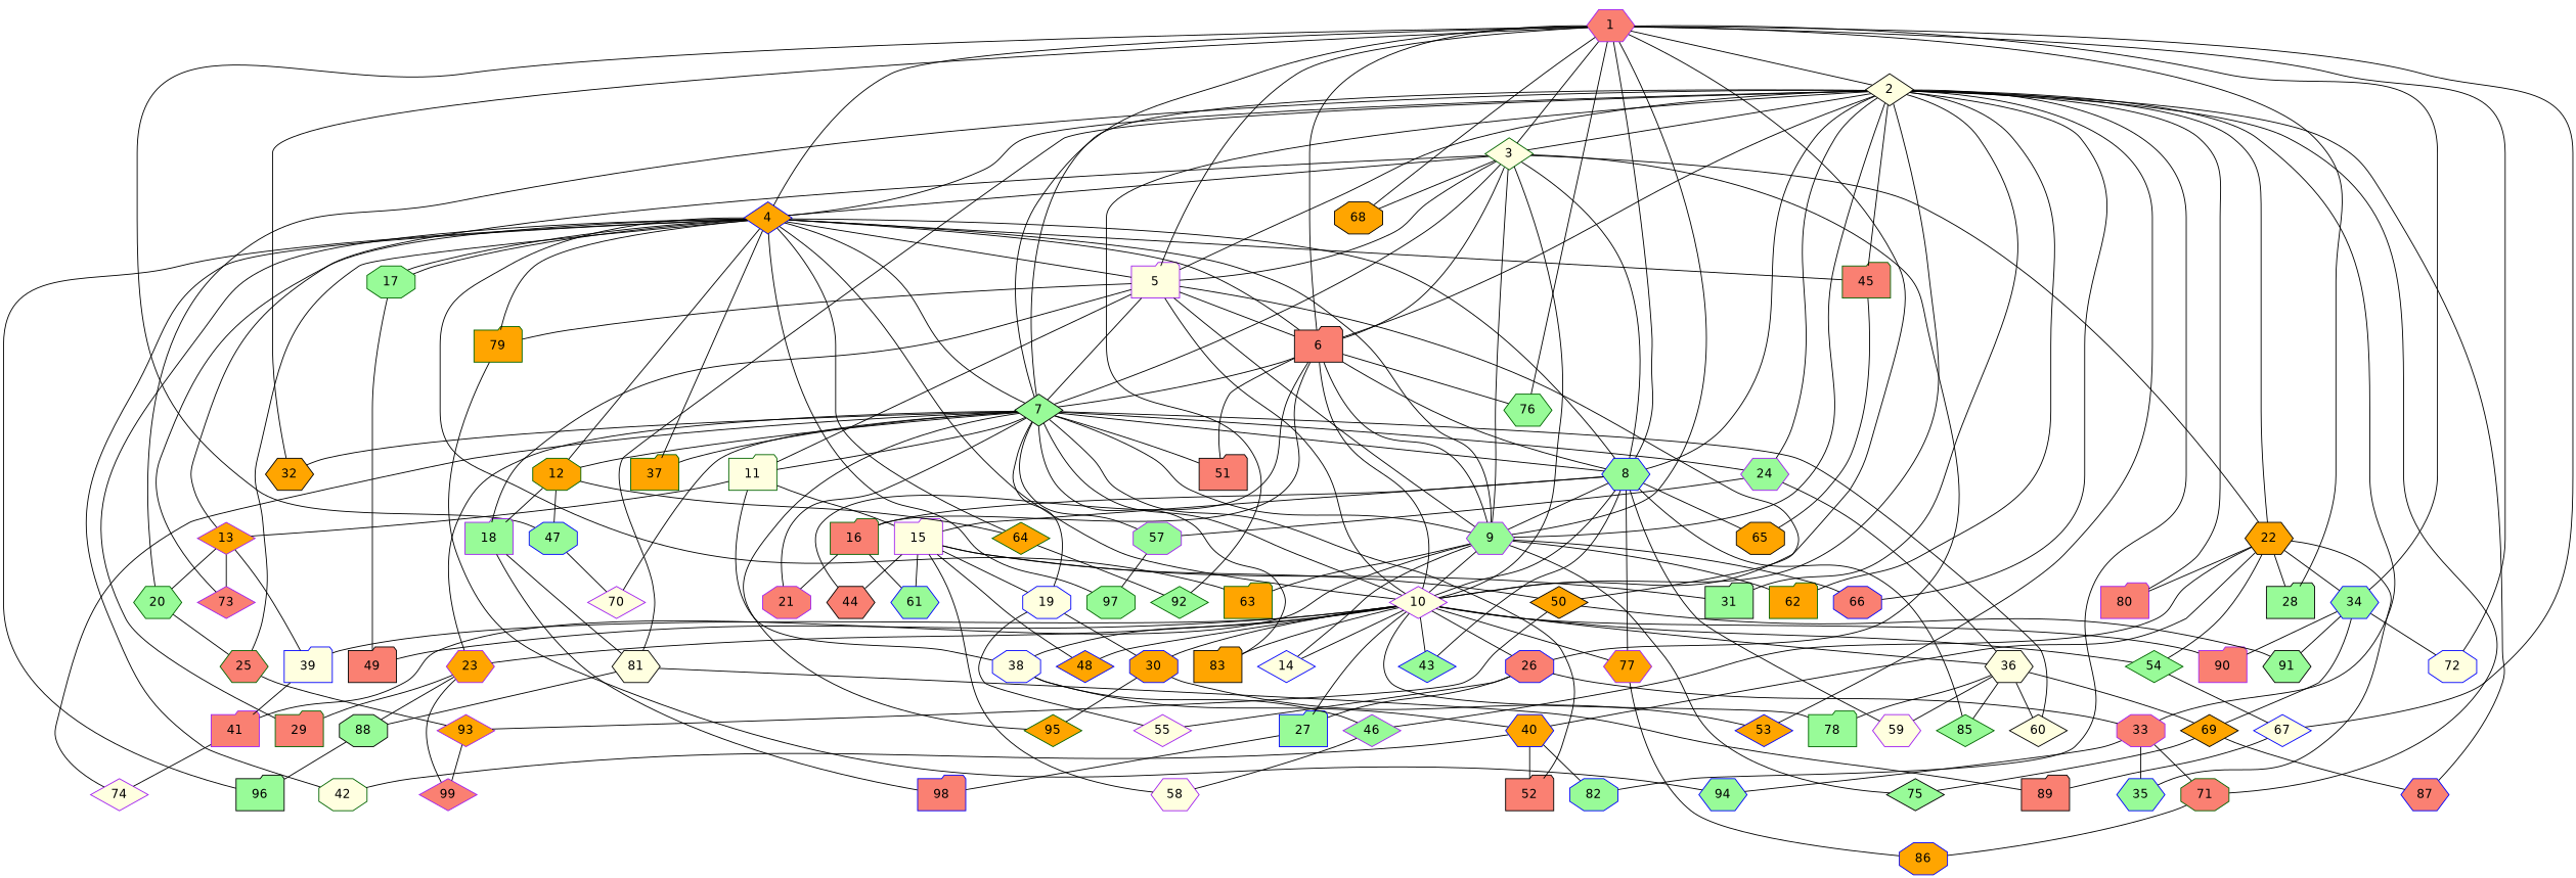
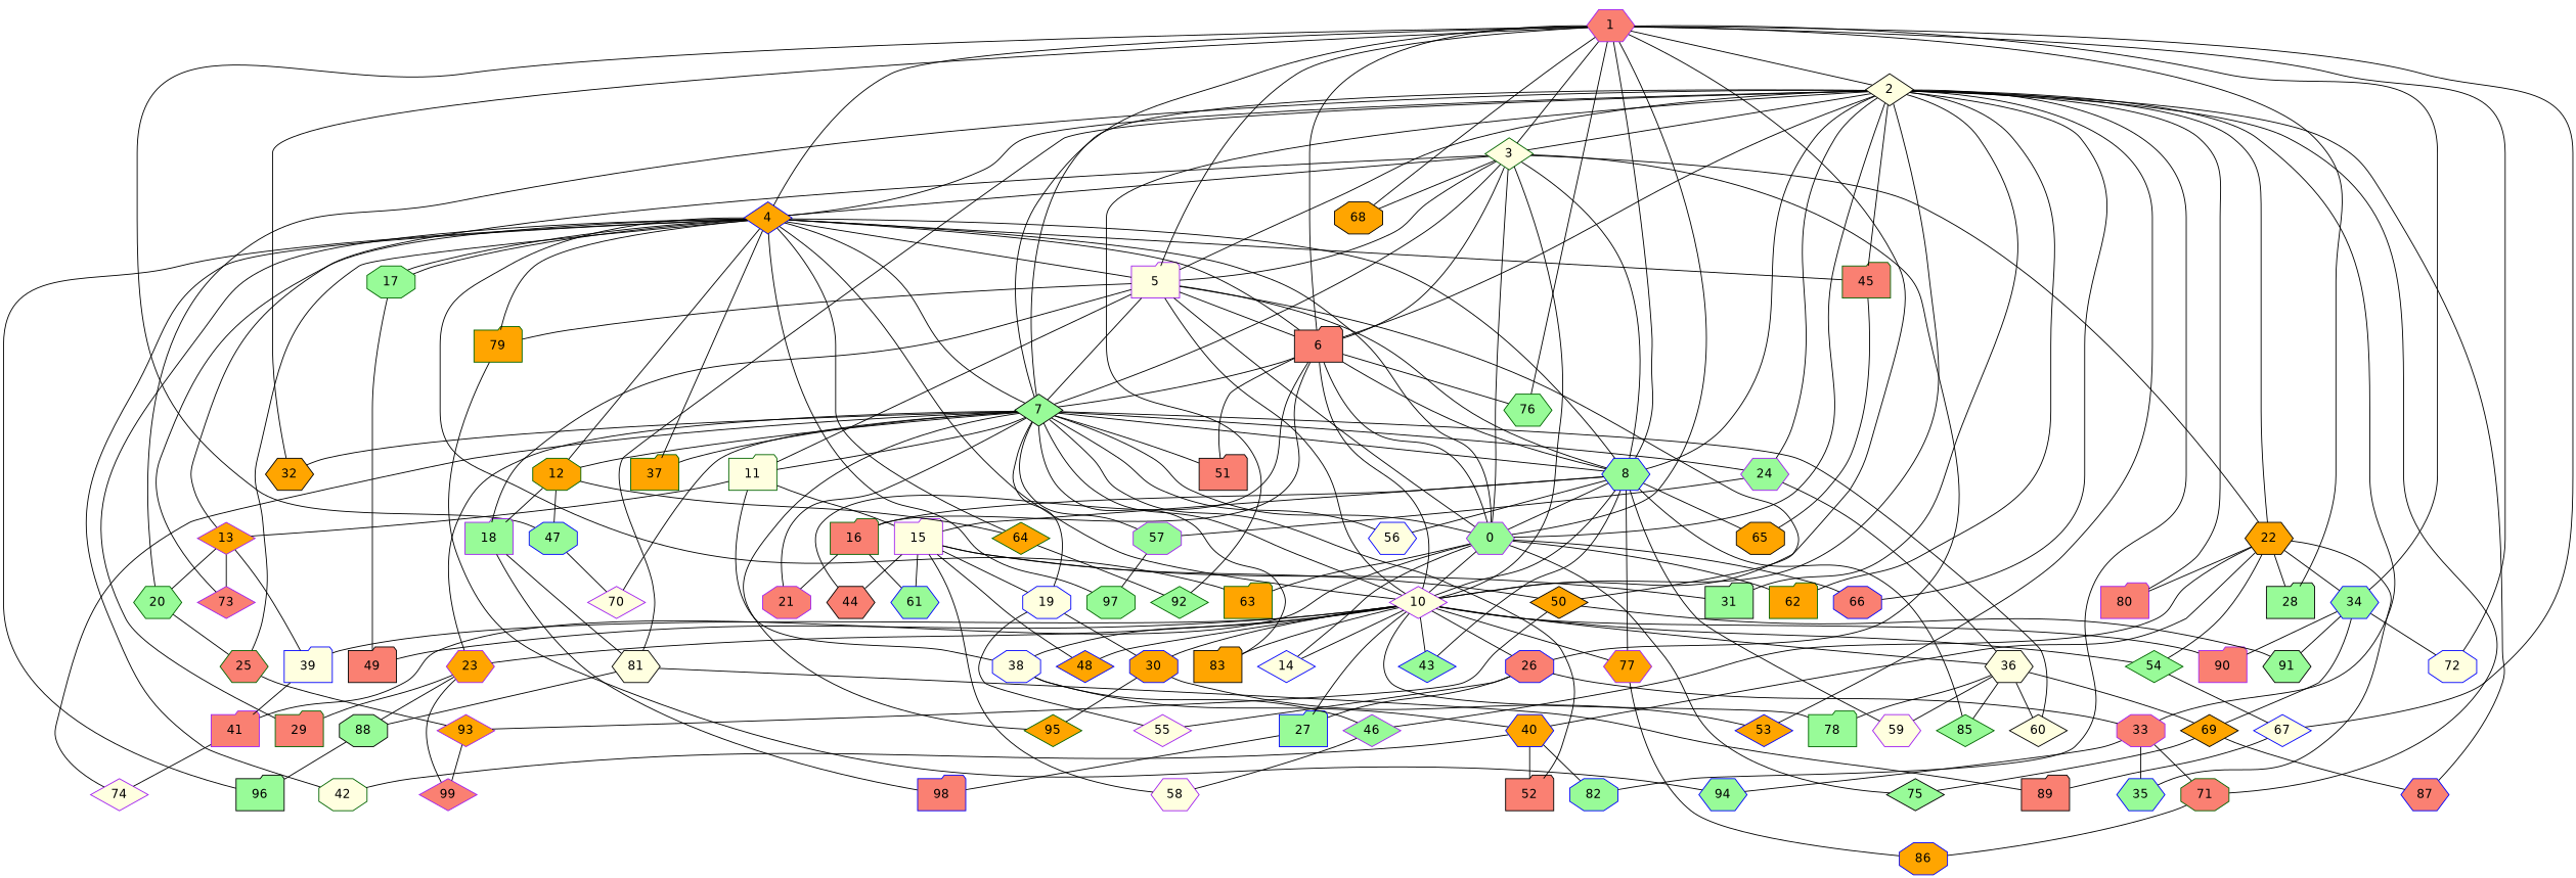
  graph {
    fontname="DejaVu Sans"
    node [color=blue fillcolor=palegreen fontname="DejaVu Sans" shape=diamond style=filled]
    edge [fontname="DejaVu Sans"]
    1 [color=purple fillcolor=salmon shape=hexagon]
    2 [color=black fillcolor=lightyellow]
    3 [color=darkgreen fillcolor=lightyellow]
    4 [fillcolor=orange]
    5 [color=purple fillcolor=lightyellow shape=folder]
    6 [color=black fillcolor=salmon shape=folder]
    7 [color=black]
    8 [shape=hexagon]
-   9 [color=purple shape=hexagon]
+   9 [color=purple shape=hexagon label=0]
    10 [color=purple fillcolor=lightyellow]
    28 [color=black shape=folder]
    32 [color=black fillcolor=orange shape=hexagon]
    34 [shape=hexagon]
    47 [shape=octagon]
    67 [fillcolor=lightyellow]
    68 [color=black fillcolor=orange shape=octagon]
    72 [fillcolor=lightyellow shape=octagon]
    76 [color=darkgreen shape=hexagon]
    20 [color=darkgreen shape=hexagon]
    22 [color=black fillcolor=orange shape=hexagon]
    24 [color=purple shape=hexagon]
    31 [color=black shape=folder]
    33 [color=purple fillcolor=salmon shape=octagon]
    45 [color=darkgreen fillcolor=salmon shape=folder]
    53 [fillcolor=orange]
    62 [color=darkgreen fillcolor=orange shape=folder]
    66 [fillcolor=salmon shape=octagon]
    71 [color=darkgreen fillcolor=salmon shape=octagon]
    80 [color=purple fillcolor=salmon shape=folder]
    81 [color=black fillcolor=lightyellow shape=hexagon]
    82 [shape=octagon]
    87 [fillcolor=salmon shape=hexagon]
    92 [color=darkgreen]
    13 [color=purple fillcolor=orange]
    26 [fillcolor=salmon shape=octagon]
    12 [color=darkgreen fillcolor=orange shape=octagon]
    17 [color=darkgreen shape=octagon]
    25 [color=darkgreen fillcolor=salmon shape=hexagon]
    29 [color=darkgreen fillcolor=salmon shape=folder]
    37 [color=darkgreen fillcolor=orange shape=folder]
    42 [color=darkgreen fillcolor=lightyellow shape=octagon]
    63 [color=darkgreen fillcolor=orange shape=folder]
    64 [color=darkgreen fillcolor=orange]
    73 [color=purple fillcolor=salmon]
    79 [color=darkgreen fillcolor=orange shape=folder]
    96 [color=black shape=folder]
    97 [color=darkgreen shape=octagon]
    11 [color=darkgreen fillcolor=lightyellow shape=folder]
    18 [color=purple shape=folder]
    50 [color=black fillcolor=orange]
    16 [color=darkgreen fillcolor=salmon shape=folder]
    44 [color=black fillcolor=salmon shape=hexagon]
    51 [color=black fillcolor=salmon shape=folder]
    19 [fillcolor=lightyellow shape=octagon]
    21 [color=purple fillcolor=salmon shape=octagon]
    23 [color=purple fillcolor=orange shape=hexagon]
    52 [color=black fillcolor=salmon shape=folder]
+   56 [fillcolor=lightyellow shape=hexagon]
    57 [color=purple shape=octagon]
    60 [color=black fillcolor=lightyellow]
    70 [color=purple fillcolor=lightyellow]
    74 [color=purple fillcolor=lightyellow]
    83 [color=black fillcolor=orange shape=folder]
    95 [color=darkgreen fillcolor=orange]
    15 [color=purple fillcolor=lightyellow shape=folder]
    43
    59 [color=purple fillcolor=lightyellow shape=hexagon]
    65 [color=black fillcolor=orange shape=octagon]
    77 [color=purple fillcolor=orange shape=hexagon]
    85 [color=darkgreen]
    14 [fillcolor=lightyellow]
    41 [color=purple fillcolor=salmon shape=folder]
    75 [color=black]
    27 [shape=folder]
    30 [fillcolor=orange shape=octagon]
    36 [color=black fillcolor=lightyellow shape=hexagon]
    38 [fillcolor=lightyellow shape=octagon]
    39 [fillcolor=lightyellow shape=folder]
    48 [fillcolor=orange]
    49 [color=black fillcolor=salmon shape=folder]
    54 [color=darkgreen]
    78 [color=darkgreen shape=folder]
    90 [color=purple fillcolor=salmon shape=folder]
    69 [color=black fillcolor=orange]
    91 [color=black shape=hexagon]
    89 [color=black fillcolor=salmon shape=folder]
    35 [shape=hexagon]
    40 [fillcolor=orange shape=hexagon]
    46 [color=purple]
    94 [shape=hexagon]
    86 [fillcolor=orange shape=octagon]
    88 [color=black shape=octagon]
    55 [color=purple fillcolor=lightyellow]
    93 [color=purple fillcolor=orange]
    98 [fillcolor=salmon shape=folder]
    61 [shape=hexagon]
    99 [color=purple fillcolor=salmon]
    58 [color=purple fillcolor=lightyellow shape=hexagon]
    1 -- 2
    1 -- 3
    1 -- 4
    1 -- 5
    1 -- 6
    1 -- 7
    1 -- 8
    1 -- 9
    1 -- 10
    1 -- 28
    1 -- 32
    1 -- 34
    1 -- 47
    1 -- 67
    1 -- 68
    1 -- 72
    1 -- 76
    2 -- 3
    2 -- 4
    2 -- 5
    2 -- 6
    2 -- 7
    2 -- 8
    2 -- 9
    2 -- 10
    2 -- 20
    2 -- 22
    2 -- 24
    2 -- 31
    2 -- 33
    2 -- 45
    2 -- 53
    2 -- 62
    2 -- 66
    2 -- 71
    2 -- 80
    2 -- 81
    2 -- 82
    2 -- 87
    2 -- 92
    3 -- 4
    3 -- 5
    3 -- 6
    3 -- 7
    3 -- 8
    3 -- 9
    3 -- 10
    3 -- 68
    3 -- 22
    3 -- 13
    3 -- 26
    4 -- 5
    4 -- 6
    4 -- 7
    4 -- 8
    4 -- 9
    4 -- 10
    4 -- 45
    4 -- 12
    4 -- 17
    4 -- 17
    4 -- 25
    4 -- 29
    4 -- 37
    4 -- 42
    4 -- 63
    4 -- 64
    4 -- 73
    4 -- 79
    4 -- 96
    4 -- 97
    5 -- 6
    5 -- 7
+   5 -- 8
    5 -- 9
    5 -- 10
    5 -- 79
    5 -- 11
    5 -- 18
    5 -- 50
    6 -- 7
    6 -- 8
    6 -- 9
    6 -- 10
    6 -- 76
    6 -- 16
    6 -- 44
    6 -- 51
    7 -- 8
    7 -- 9
    7 -- 10
    7 -- 32
    7 -- 24
    7 -- 12
    7 -- 37
    7 -- 11
    7 -- 51
    7 -- 19
    7 -- 21
    7 -- 23
    7 -- 52
+   7 -- 56
    7 -- 57
    7 -- 60
    7 -- 70
    7 -- 74
    7 -- 83
    7 -- 95
    8 -- 9
    8 -- 10
    8 -- 16
+   8 -- 56
    8 -- 15
    8 -- 43
    8 -- 59
    8 -- 65
    8 -- 77
    8 -- 85
    9 -- 10
    9 -- 62
    9 -- 66
    9 -- 63
    9 -- 14
    9 -- 41
    9 -- 75
    10 -- 26
    10 -- 23
    10 -- 83
    10 -- 43
    10 -- 77
    10 -- 14
    10 -- 27
    10 -- 30
    10 -- 36
    10 -- 38
    10 -- 39
    10 -- 48
    10 -- 49
    10 -- 54
    10 -- 78
    10 -- 90
    34 -- 72
    34 -- 90
    34 -- 69
    34 -- 91
    47 -- 70
    67 -- 89
    20 -- 25
    22 -- 28
    22 -- 34
    22 -- 80
    22 -- 54
    22 -- 35
    22 -- 40
    22 -- 46
    24 -- 57
    24 -- 36
    33 -- 71
    33 -- 35
    33 -- 94
    45 -- 65
    71 -- 86
    81 -- 89
    81 -- 88
    13 -- 20
    13 -- 73
    13 -- 39
    26 -- 33
    26 -- 27
    26 -- 55
    12 -- 47
    12 -- 64
    12 -- 18
    17 -- 49
    25 -- 93
    64 -- 92
    79 -- 94
    11 -- 13
    11 -- 15
    11 -- 38
    18 -- 81
    18 -- 98
    50 -- 91
    50 -- 93
    16 -- 21
    16 -- 61
    19 -- 30
    19 -- 55
    23 -- 29
    23 -- 88
    23 -- 99
    57 -- 97
    15 -- 31
    15 -- 50
    15 -- 44
    15 -- 19
    15 -- 48
    15 -- 61
    15 -- 58
    77 -- 86
    41 -- 74
    27 -- 98
    30 -- 53
    30 -- 95
    36 -- 60
    36 -- 59
    36 -- 85
    36 -- 78
    36 -- 69
    38 -- 40
    38 -- 46
    39 -- 41
    54 -- 67
    69 -- 87
    69 -- 75
    40 -- 82
    40 -- 42
    40 -- 52
    46 -- 58
    88 -- 96
    93 -- 99
  }
